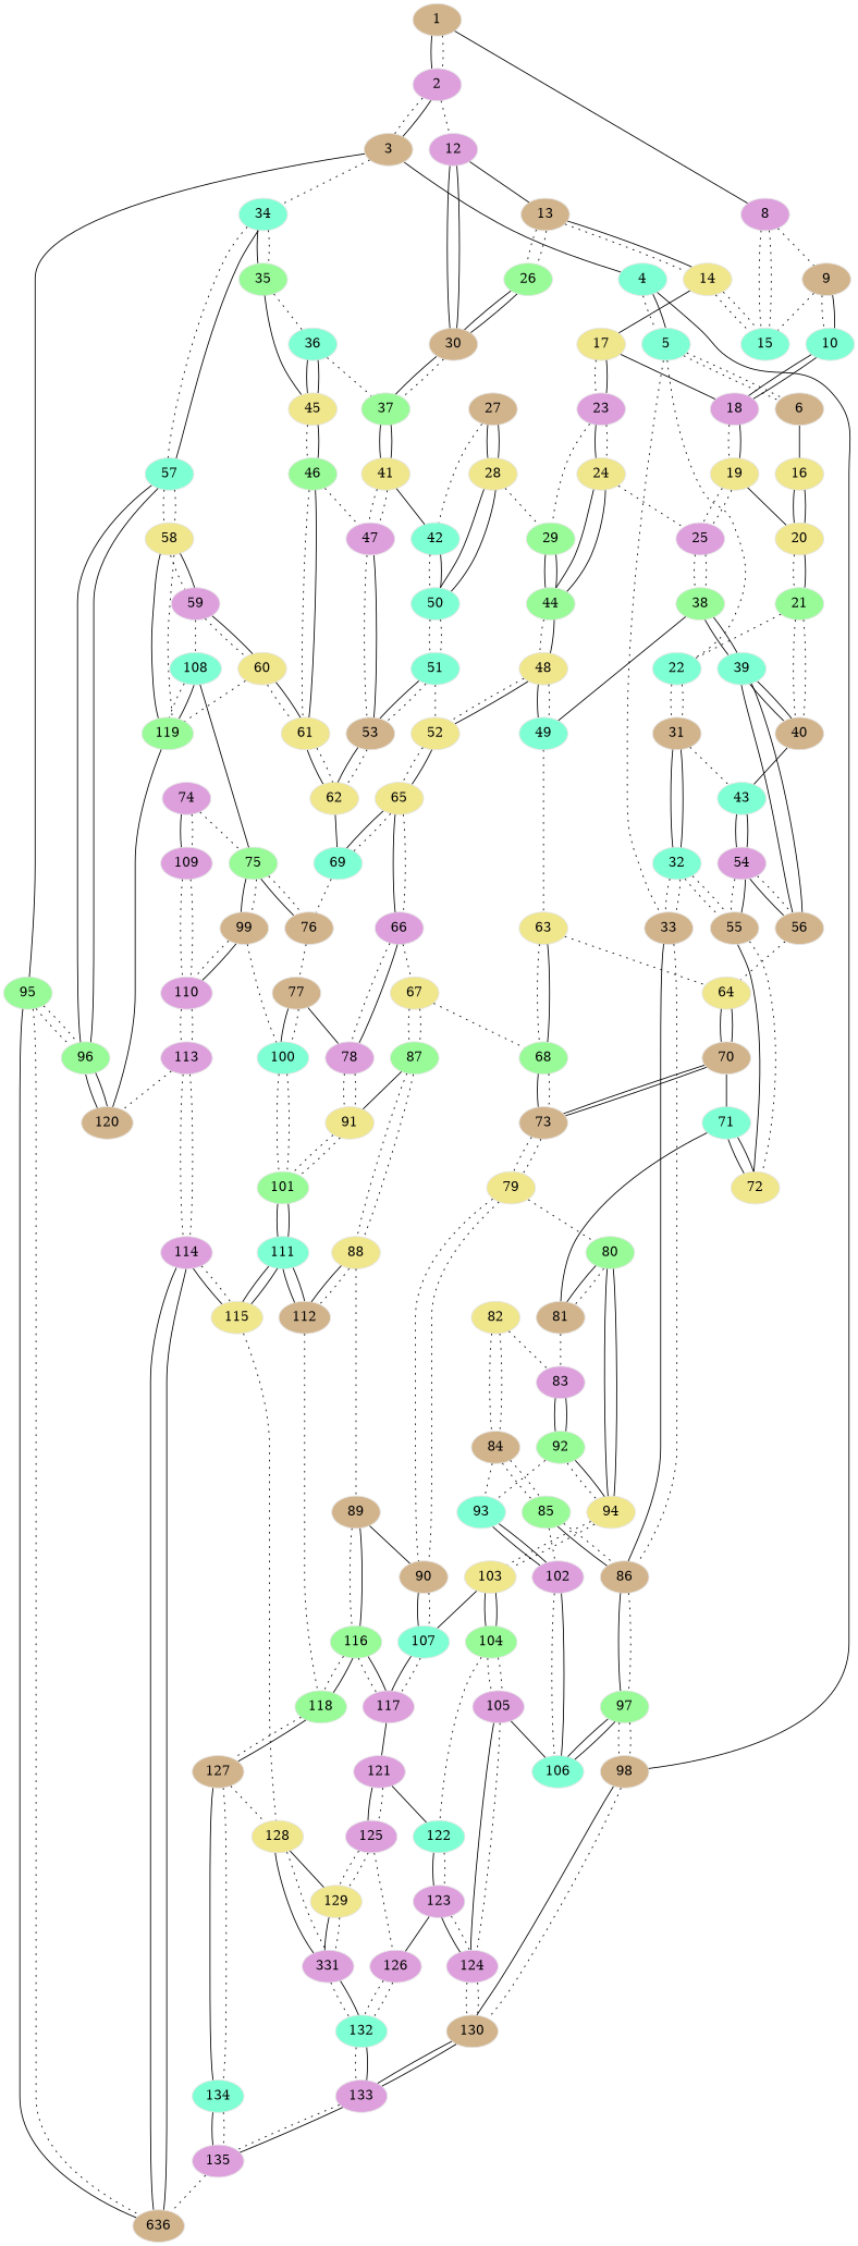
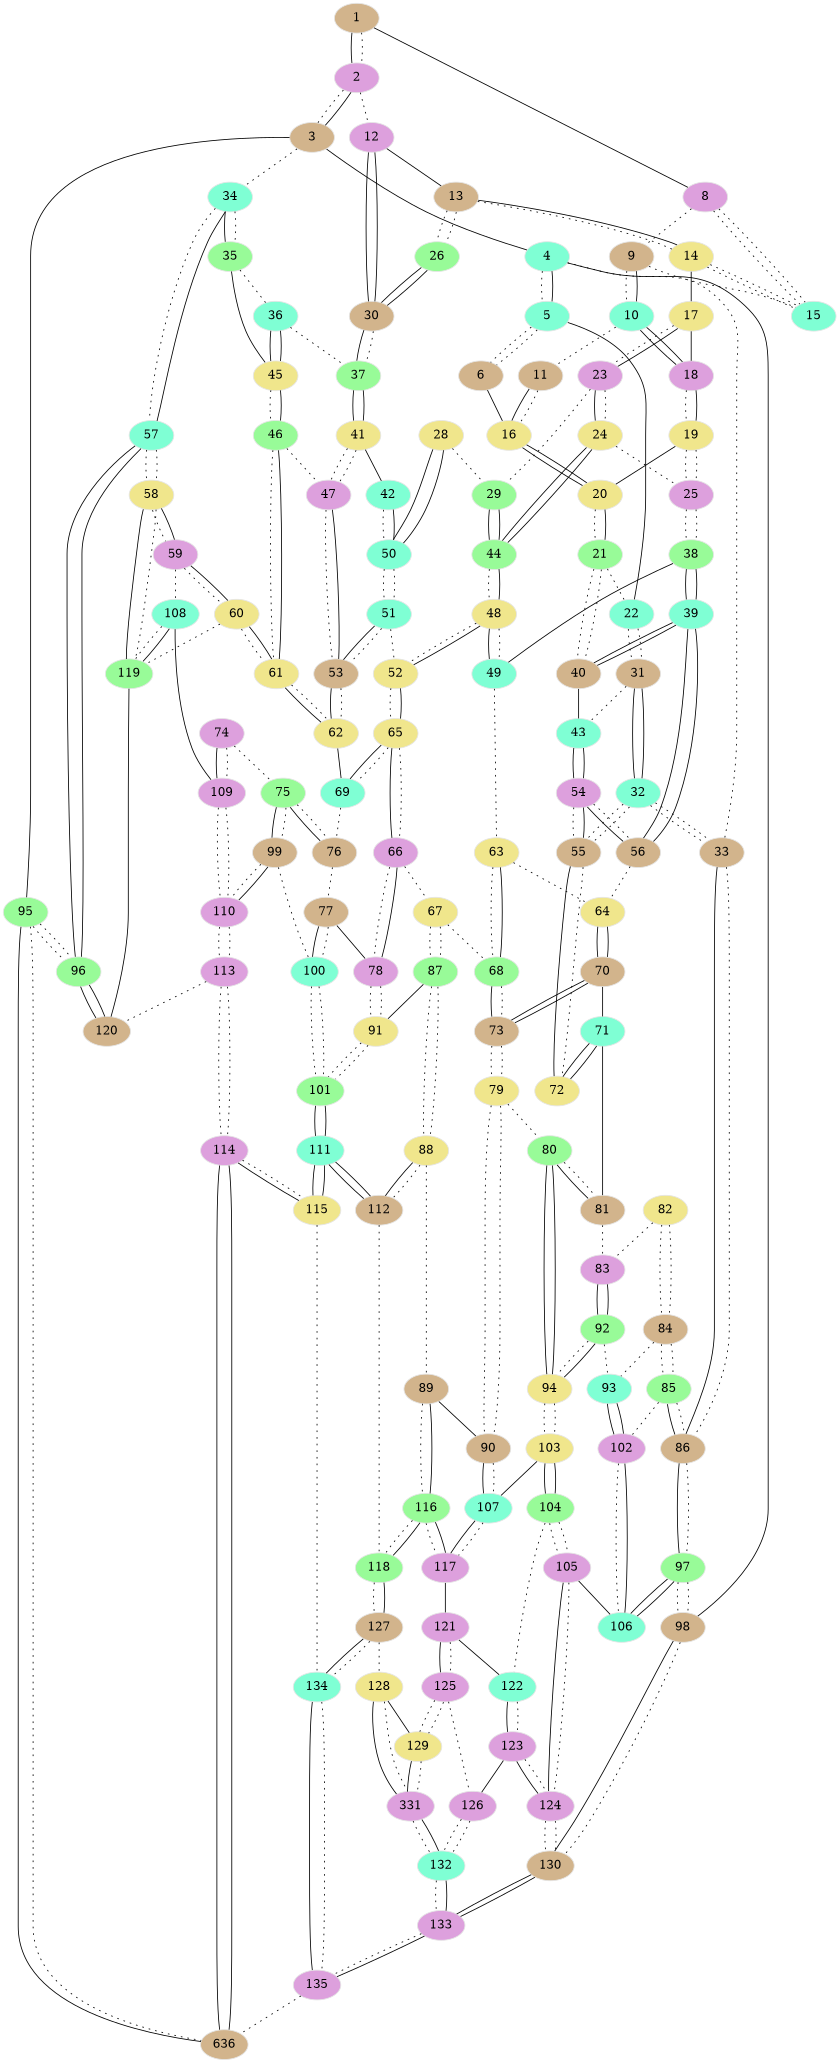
  graph {
    node [color=gray90 fillcolor=tan style=filled]
    edge [style=dotted]
    2 [fillcolor=plum]
    1
    8 [fillcolor=plum]
    3
    12 [fillcolor=plum]
    9
    15 [fillcolor=aquamarine]
    4 [fillcolor=aquamarine]
    34 [fillcolor=aquamarine]
    95 [fillcolor=palegreen]
    13
    30
    5 [fillcolor=aquamarine]
    33
    98
    35 [fillcolor=palegreen]
    57 [fillcolor=aquamarine]
    96 [fillcolor=palegreen]
    n19 [label=636]
    6
    22 [fillcolor=aquamarine]
    86
    130
    16 [fillcolor=khaki]
    31
    20 [fillcolor=khaki]
+   11
    10 [fillcolor=aquamarine]
    18 [fillcolor=plum]
    19 [fillcolor=khaki]
    14 [fillcolor=khaki]
    26 [fillcolor=palegreen]
    37 [fillcolor=palegreen]
    17 [fillcolor=khaki]
    23 [fillcolor=plum]
    21 [fillcolor=palegreen]
    24 [fillcolor=khaki]
    29 [fillcolor=palegreen]
    25 [fillcolor=plum]
    38 [fillcolor=palegreen]
    40
    43 [fillcolor=aquamarine]
    32 [fillcolor=aquamarine]
    44 [fillcolor=palegreen]
    48 [fillcolor=khaki]
    39 [fillcolor=aquamarine]
    49 [fillcolor=aquamarine]
    28 [fillcolor=khaki]
-   27
    42 [fillcolor=aquamarine]
    50 [fillcolor=aquamarine]
    51 [fillcolor=aquamarine]
    41 [fillcolor=khaki]
    55
    54 [fillcolor=plum]
    72 [fillcolor=khaki]
    97 [fillcolor=palegreen]
    36 [fillcolor=aquamarine]
    45 [fillcolor=khaki]
    58 [fillcolor=khaki]
    46 [fillcolor=palegreen]
    47 [fillcolor=plum]
    56
    63 [fillcolor=khaki]
    64 [fillcolor=khaki]
    53
    52 [fillcolor=khaki]
    61 [fillcolor=khaki]
    62 [fillcolor=khaki]
    65 [fillcolor=khaki]
    68 [fillcolor=palegreen]
    69 [fillcolor=aquamarine]
    66 [fillcolor=plum]
    70
    59 [fillcolor=plum]
    119 [fillcolor=palegreen]
    120
    60 [fillcolor=khaki]
    108 [fillcolor=aquamarine]
    109 [fillcolor=plum]
    74 [fillcolor=plum]
    75 [fillcolor=palegreen]
    76
    73
    71 [fillcolor=aquamarine]
    67 [fillcolor=khaki]
    78 [fillcolor=plum]
    87 [fillcolor=palegreen]
    91 [fillcolor=khaki]
    88 [fillcolor=khaki]
    79 [fillcolor=khaki]
    77
    81
    83 [fillcolor=plum]
    82 [fillcolor=khaki]
    84
    80 [fillcolor=palegreen]
    90
    99
    110 [fillcolor=plum]
    100 [fillcolor=aquamarine]
    101 [fillcolor=palegreen]
    94 [fillcolor=khaki]
    107 [fillcolor=aquamarine]
    103 [fillcolor=khaki]
    92 [fillcolor=palegreen]
    85 [fillcolor=palegreen]
    93 [fillcolor=aquamarine]
    102 [fillcolor=plum]
    106 [fillcolor=aquamarine]
    89
    112
    116 [fillcolor=palegreen]
    118 [fillcolor=palegreen]
    117 [fillcolor=plum]
    111 [fillcolor=aquamarine]
    104 [fillcolor=palegreen]
    133 [fillcolor=plum]
    113 [fillcolor=plum]
    115 [fillcolor=khaki]
    105 [fillcolor=plum]
    122 [fillcolor=aquamarine]
    124 [fillcolor=plum]
    123 [fillcolor=plum]
    121 [fillcolor=plum]
    114 [fillcolor=plum]
    134 [fillcolor=aquamarine]
    127
    135 [fillcolor=plum]
    125 [fillcolor=plum]
    128 [fillcolor=khaki]
    126 [fillcolor=plum]
    129 [fillcolor=khaki]
    132 [fillcolor=aquamarine]
    n135 [fillcolor=plum label=331]
    2 -- 3
    2 -- 3 [style=solid]
    2 -- 12
    1 -- 2 [style=solid]
    1 -- 2
    1 -- 8 [style=solid]
    8 -- 9
    8 -- 15
    8 -- 15
    3 -- 4 [style=solid]
    3 -- 34
    3 -- 95 [style=solid]
    12 -- 13 [style=solid]
    12 -- 30 [style=solid]
    12 -- 30 [style=solid]
    9 -- 15
    9 -- 10
    9 -- 10 [style=solid]
    4 -- 5
    4 -- 5 [style=solid]
-   5 -- 33
+   4 -- 33
    4 -- 98 [style=solid]
    34 -- 35 [style=solid]
    34 -- 35
    34 -- 57
    34 -- 57 [style=solid]
    95 -- 96
    95 -- 96
    95 -- n19 [style=solid]
    95 -- n19
    13 -- 14
    13 -- 14 [style=solid]
    13 -- 26
    13 -- 26
    30 -- 37 [style=solid]
    30 -- 37
    5 -- 6
    5 -- 6
-   5 -- 22
+   5 -- 22 [style=solid]
    33 -- 86 [style=solid]
    33 -- 86
    98 -- 130 [style=solid]
    98 -- 130
    35 -- 36
    35 -- 45 [style=solid]
    57 -- 96 [style=solid]
    57 -- 96 [style=solid]
    57 -- 58
    57 -- 58
    96 -- 120 [style=solid]
    96 -- 120 [style=solid]
    6 -- 16 [style=solid]
    22 -- 31
    22 -- 31
    86 -- 97 [style=solid]
    86 -- 97
    130 -- 133 [style=solid]
    130 -- 133 [style=solid]
    16 -- 20 [style=solid]
    16 -- 20 [style=solid]
    31 -- 43
    31 -- 32 [style=solid]
    31 -- 32 [style=solid]
    20 -- 21
    20 -- 21 [style=solid]
+   11 -- 16 [style=solid]
+   11 -- 16
+   10 -- 11
    10 -- 18 [style=solid]
    10 -- 18 [style=solid]
    18 -- 19
    18 -- 19 [style=solid]
    19 -- 20 [style=solid]
    19 -- 25
    19 -- 25
    14 -- 15
    14 -- 15
    14 -- 17 [style=solid]
    26 -- 30 [style=solid]
    26 -- 30 [style=solid]
    37 -- 41 [style=solid]
    37 -- 41 [style=solid]
    17 -- 18 [style=solid]
    17 -- 23
    17 -- 23 [style=solid]
    23 -- 24 [style=solid]
    23 -- 24
    23 -- 29
    21 -- 22
    21 -- 40
    21 -- 40
    24 -- 25
    24 -- 44 [style=solid]
    24 -- 44 [style=solid]
    29 -- 44 [style=solid]
    29 -- 44 [style=solid]
    25 -- 38
    25 -- 38
    38 -- 39 [style=solid]
    38 -- 39 [style=solid]
    38 -- 49 [style=solid]
    40 -- 43 [style=solid]
    43 -- 54 [style=solid]
    43 -- 54 [style=solid]
    32 -- 33
    32 -- 33
    32 -- 55
    32 -- 55
    44 -- 48
    44 -- 48 [style=solid]
    48 -- 49 [style=solid]
    48 -- 49
    48 -- 52
    48 -- 52 [style=solid]
    39 -- 40 [style=solid]
    39 -- 40 [style=solid]
    39 -- 56 [style=solid]
    39 -- 56 [style=solid]
    49 -- 63
    28 -- 29
    28 -- 50 [style=solid]
    28 -- 50 [style=solid]
-   27 -- 28 [style=solid]
-   27 -- 28 [style=solid]
-   27 -- 42
    42 -- 50
    42 -- 50 [style=solid]
    50 -- 51
    50 -- 51
    51 -- 53 [style=solid]
    51 -- 53
    51 -- 52
    41 -- 42 [style=solid]
    41 -- 47
    41 -- 47
    55 -- 72 [style=solid]
    55 -- 72
    54 -- 55
    54 -- 55 [style=solid]
    54 -- 56 [style=solid]
    54 -- 56
    97 -- 98
    97 -- 98
    97 -- 106 [style=solid]
    97 -- 106 [style=solid]
    36 -- 37
    36 -- 45 [style=solid]
    36 -- 45 [style=solid]
    45 -- 46
    45 -- 46 [style=solid]
    58 -- 59
    58 -- 59 [style=solid]
    58 -- 119 [style=solid]
    58 -- 119
    46 -- 47
    46 -- 61
    46 -- 61 [style=solid]
    47 -- 53
    47 -- 53 [style=solid]
    56 -- 64
    63 -- 64
    63 -- 68
    63 -- 68 [style=solid]
    64 -- 70 [style=solid]
    64 -- 70 [style=solid]
    53 -- 62 [style=solid]
    53 -- 62
    52 -- 65
    52 -- 65 [style=solid]
    61 -- 62 [style=solid]
    61 -- 62
    62 -- 69 [style=solid]
    65 -- 69 [style=solid]
    65 -- 69
    65 -- 66 [style=solid]
    65 -- 66
    68 -- 73 [style=solid]
    68 -- 73
    69 -- 76
    66 -- 67
    66 -- 78
    66 -- 78 [style=solid]
    70 -- 73 [style=solid]
    70 -- 73 [style=solid]
    70 -- 71 [style=solid]
    59 -- 60
    59 -- 60 [style=solid]
    59 -- 108
    119 -- 120 [style=solid]
    60 -- 61
    60 -- 61 [style=solid]
    60 -- 119
    108 -- 119
    108 -- 119 [style=solid]
-   108 -- 75 [style=solid]
+   108 -- 109 [style=solid]
    109 -- 110
    109 -- 110
    74 -- 109 [style=solid]
    74 -- 109
    74 -- 75
    75 -- 76 [style=solid]
    75 -- 76
    75 -- 99 [style=solid]
    75 -- 99
    76 -- 77
    73 -- 79
    73 -- 79
    71 -- 72 [style=solid]
    71 -- 72 [style=solid]
    71 -- 81 [style=solid]
    67 -- 68
    67 -- 87
    67 -- 87
    78 -- 91
    78 -- 91
    87 -- 91 [style=solid]
    87 -- 88
    87 -- 88
    91 -- 101
    91 -- 101
    88 -- 89
    88 -- 112 [style=solid]
    88 -- 112
    79 -- 80
    79 -- 90
    79 -- 90
    77 -- 78 [style=solid]
    77 -- 100 [style=solid]
    77 -- 100
    81 -- 83
    83 -- 92 [style=solid]
    83 -- 92 [style=solid]
    82 -- 83
    82 -- 84
    82 -- 84
    84 -- 85
    84 -- 85
    84 -- 93
    80 -- 81 [style=solid]
    80 -- 81
    80 -- 94 [style=solid]
    80 -- 94 [style=solid]
    90 -- 107 [style=solid]
    90 -- 107
    99 -- 110
    99 -- 110 [style=solid]
    99 -- 100
    110 -- 113
    110 -- 113
    100 -- 101
    100 -- 101
    101 -- 111 [style=solid]
    101 -- 111 [style=solid]
    94 -- 103
    94 -- 103
    107 -- 117 [style=solid]
    107 -- 117
    103 -- 107 [style=solid]
    103 -- 104 [style=solid]
    103 -- 104 [style=solid]
    92 -- 94
    92 -- 94 [style=solid]
    92 -- 93
    85 -- 86 [style=solid]
    85 -- 86
    85 -- 102
    93 -- 102 [style=solid]
    93 -- 102 [style=solid]
    102 -- 106
    102 -- 106 [style=solid]
    89 -- 90 [style=solid]
    89 -- 116
    89 -- 116 [style=solid]
    112 -- 118
    116 -- 118
    116 -- 118 [style=solid]
    116 -- 117
    116 -- 117 [style=solid]
    118 -- 127
    118 -- 127 [style=solid]
    117 -- 121 [style=solid]
    111 -- 112 [style=solid]
    111 -- 112 [style=solid]
    111 -- 115 [style=solid]
    111 -- 115 [style=solid]
    104 -- 105
    104 -- 105
    104 -- 122
    133 -- 135
    133 -- 135 [style=solid]
    113 -- 120
    113 -- 114
    113 -- 114
-   115 -- 128
+   115 -- 134
    105 -- 106 [style=solid]
    105 -- 124 [style=solid]
    105 -- 124
    122 -- 123 [style=solid]
    122 -- 123
    124 -- 130
    124 -- 130
    123 -- 124 [style=solid]
    123 -- 124
    123 -- 126 [style=solid]
    121 -- 122 [style=solid]
    121 -- 125 [style=solid]
    121 -- 125
    114 -- n19 [style=solid]
    114 -- n19 [style=solid]
    114 -- 115 [style=solid]
    114 -- 115
    134 -- 135 [style=solid]
    134 -- 135
    127 -- 134 [style=solid]
    127 -- 134
    127 -- 128
    135 -- n19
    125 -- 126
    125 -- 129
    125 -- 129
    128 -- 129 [style=solid]
    128 -- n135 [style=solid]
    128 -- n135
    126 -- 132
    126 -- 132
    129 -- n135 [style=solid]
    129 -- n135
    132 -- 133
    132 -- 133 [style=solid]
    n135 -- 132
    n135 -- 132 [style=solid]
  }
